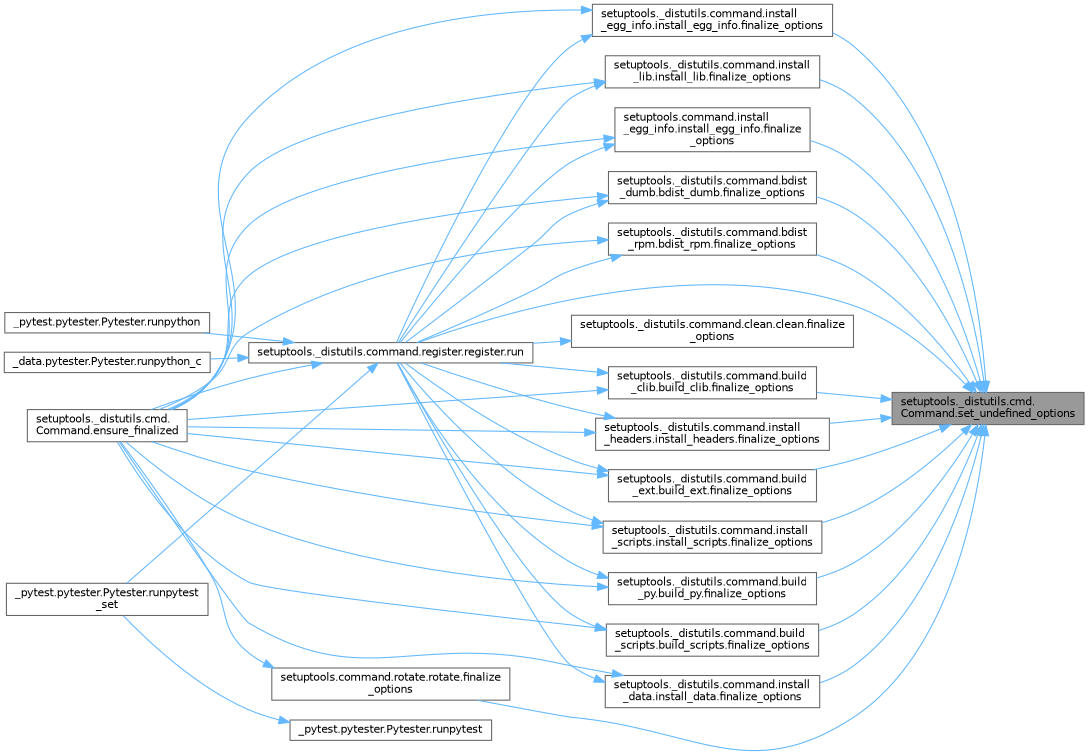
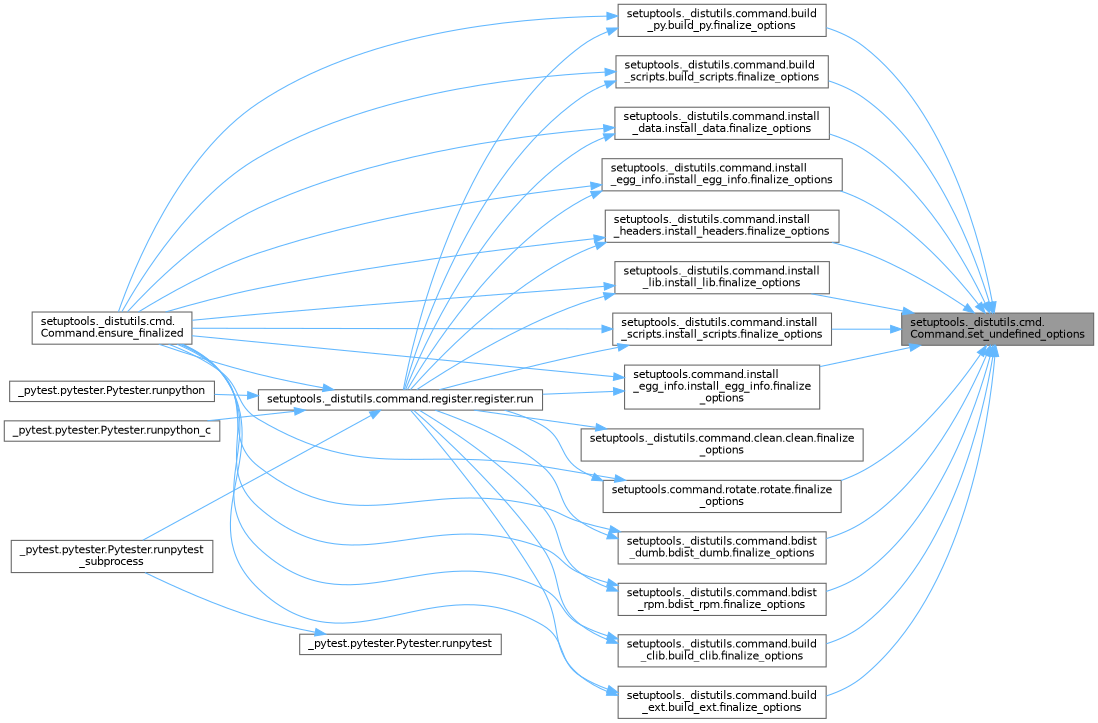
  digraph {
    rankdir=RL
    node [color=grey40 fillcolor=white fontname=Helvetica fontsize=10 shape=box style=filled]
    edge [color=steelblue1 dir=back fontname=Helvetica fontsize=10 labelfontname=Helvetica labelfontsize=10 style=solid]
    n1 [color=gray40 fillcolor=grey60 fontcolor=black height=0.2 label="setuptools._distutils.cmd.\lCommand.set_undefined_options" width=0.4]
    n2 [height=0.2 label="setuptools._distutils.command.bdist\l_dumb.bdist_dumb.finalize_options" width=0.4]
    n3 [height=0.2 label="setuptools._distutils.command.bdist\l_rpm.bdist_rpm.finalize_options" width=0.4]
    n4 [height=0.2 label="setuptools._distutils.command.build\l_clib.build_clib.finalize_options" width=0.4]
    n5 [height=0.2 label="setuptools._distutils.command.build\l_ext.build_ext.finalize_options" width=0.4]
    n6 [height=0.2 label="setuptools._distutils.command.build\l_py.build_py.finalize_options" width=0.4]
    n7 [height=0.2 label="setuptools._distutils.command.build\l_scripts.build_scripts.finalize_options" width=0.4]
    n8 [height=0.2 label="setuptools._distutils.command.install\l_data.install_data.finalize_options" width=0.4]
    n9 [height=0.2 label="setuptools._distutils.command.install\l_egg_info.install_egg_info.finalize_options" width=0.4]
    n10 [height=0.2 label="setuptools._distutils.command.install\l_headers.install_headers.finalize_options" width=0.4]
    n11 [height=0.2 label="setuptools._distutils.command.install\l_lib.install_lib.finalize_options" width=0.4]
    n12 [height=0.2 label="setuptools._distutils.command.install\l_scripts.install_scripts.finalize_options" width=0.4]
    n13 [height=0.2 label="setuptools.command.install\l_egg_info.install_egg_info.finalize\l_options" width=0.4]
    n14 [height=0.2 label="setuptools.command.rotate.rotate.finalize\l_options" width=0.4]
    n15 [height=0.2 label="setuptools._distutils.cmd.\lCommand.ensure_finalized" width=0.4]
    n16 [height=0.2 label="setuptools._distutils.command.register.register.run" width=0.4]
    n17 [height=0.2 label="setuptools._distutils.command.clean.clean.finalize\l_options" width=0.4]
-   n18 [height=0.2 label="_pytest.pytester.Pytester.runpytest\l_set" width=0.4]
+   n18 [height=0.2 label="_pytest.pytester.Pytester.runpytest\l_subprocess" width=0.4]
    n19 [height=0.2 label="_pytest.pytester.Pytester.runpython" width=0.4]
-   n20 [height=0.2 label="_data.pytester.Pytester.runpython_c" width=0.4]
+   n20 [height=0.2 label="_pytest.pytester.Pytester.runpython_c" width=0.4]
    n21 [height=0.2 label="_pytest.pytester.Pytester.runpytest" width=0.4]
    n1 -> n2
    n1 -> n3
    n1 -> n4
    n1 -> n5
    n1 -> n6
    n1 -> n7
    n1 -> n8
    n1 -> n9
    n1 -> n10
    n1 -> n11
    n1 -> n12
    n1 -> n13
    n1 -> n14
    n2 -> n15
    n2 -> n16
    n3 -> n15
    n3 -> n16
    n4 -> n15
    n4 -> n16
    n5 -> n15
    n5 -> n16
    n6 -> n15
    n6 -> n16
    n7 -> n15
    n7 -> n16
    n8 -> n15
    n8 -> n16
    n9 -> n15
    n9 -> n16
    n10 -> n15
    n10 -> n16
    n11 -> n15
    n11 -> n16
    n12 -> n15
    n12 -> n16
    n13 -> n15
    n13 -> n16
    n14 -> n15
-   n1 -> n16
+   n14 -> n16
    n16 -> n15
    n16 -> n18
    n16 -> n19
    n16 -> n20
    n17 -> n16
    n21 -> n18
  }
